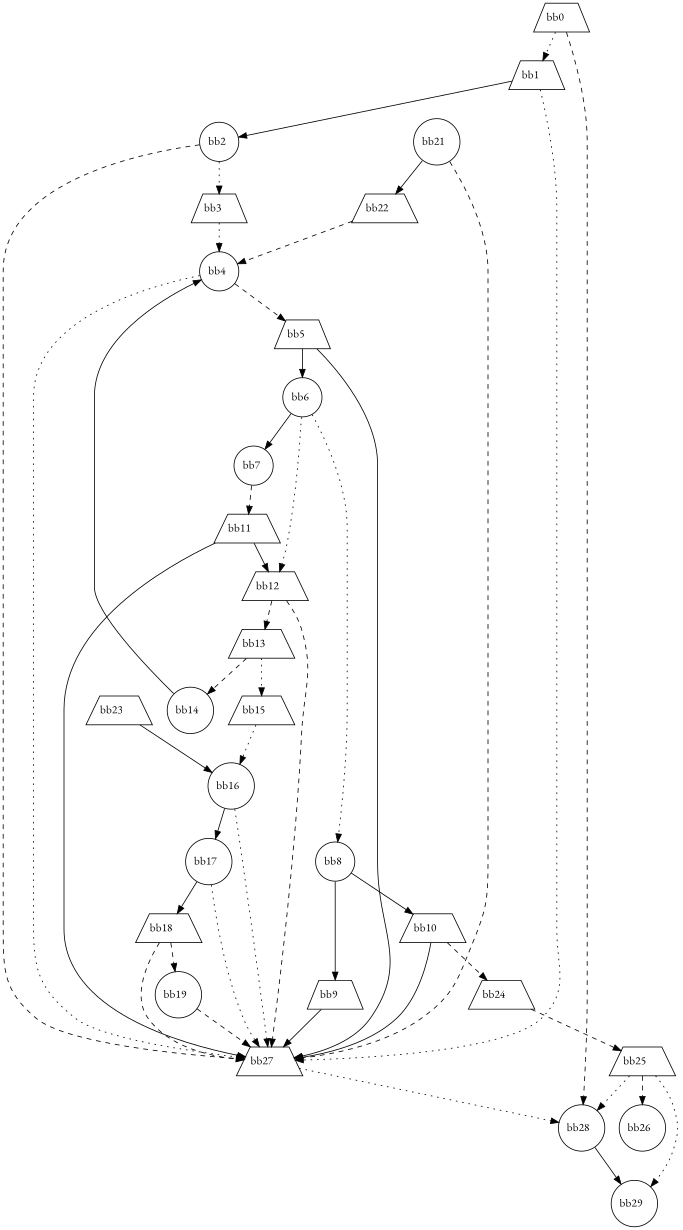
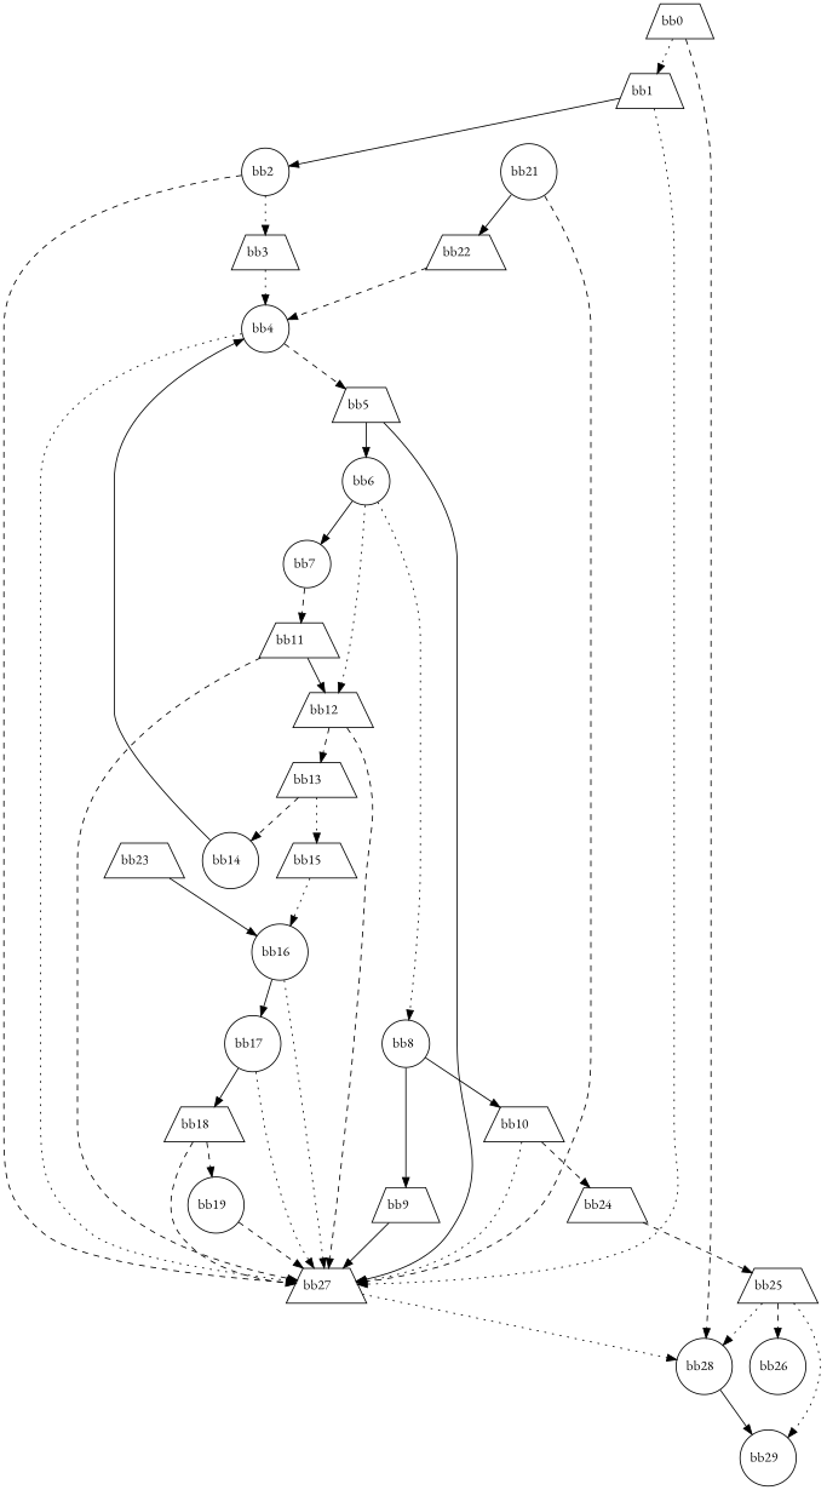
  digraph {
    fontname="EB Garamond"
    node [fontname="EB Garamond" shape=trapezium]
    edge [fontname="EB Garamond" style=solid]
    n1 [label="bb0\l"]
    n2 [label="bb1\l"]
    n3 [label="bb28\l" shape=circle]
    n4 [label="bb2\l" shape=circle]
    n5 [label="bb27\l"]
    n6 [label="bb29\l" shape=circle]
    n7 [label="bb3\l"]
    n8 [label="bb4\l" shape=circle]
    n9 [label="bb5\l"]
    n10 [label="bb6\l" shape=circle]
    n11 [label="bb7\l" shape=circle]
    n12 [label="bb8\l" shape=circle]
    n13 [label="bb12\l"]
    n14 [label="bb11\l"]
    n15 [label="bb9\l"]
    n16 [label="bb10\l"]
    n17 [label="bb24\l"]
    n18 [label="bb25\l"]
    n19 [label="bb13\l"]
    n20 [label="bb14\l" shape=circle]
    n21 [label="bb15\l"]
    n22 [label="bb16\l" shape=circle]
    n23 [label="bb17\l" shape=circle]
    n24 [label="bb18\l"]
    n25 [label="bb19\l" shape=circle]
    n26 [label="bb21\l" shape=circle]
    n27 [label="bb22\l"]
    n28 [label="bb23\l"]
    n29 [label="bb26\l" shape=circle]
    n1 -> n2 [style=dotted]
    n1 -> n3 [style=dashed]
    n2 -> n4
    n2 -> n5 [style=dotted]
    n3 -> n6
    n4 -> n5 [style=dashed]
    n4 -> n7 [style=dotted]
    n5 -> n3 [style=dotted]
    n7 -> n8 [style=dotted]
    n8 -> n5 [style=dotted]
    n8 -> n9 [style=dashed]
    n9 -> n5
    n9 -> n10
    n10 -> n11
    n10 -> n12 [style=dotted]
    n10 -> n13 [style=dotted]
    n11 -> n14 [style=dashed]
    n12 -> n15
    n12 -> n16
    n13 -> n5 [style=dashed]
    n13 -> n19 [style=dashed]
-   n14 -> n5
+   n14 -> n5 [style=dashed]
    n14 -> n13
    n15 -> n5
-   n16 -> n5
+   n16 -> n5 [style=dotted]
    n16 -> n17 [style=dashed]
    n17 -> n18 [style=dashed]
    n18 -> n3 [style=dotted]
    n18 -> n6 [style=dotted]
    n18 -> n29 [style=dashed]
    n19 -> n20 [style=dashed]
    n19 -> n21 [style=dotted]
    n20 -> n8
    n21 -> n22 [style=dotted]
    n22 -> n5 [style=dotted]
    n22 -> n23
    n23 -> n5 [style=dotted]
    n23 -> n24
    n24 -> n5 [style=dashed]
    n24 -> n25 [style=dashed]
    n25 -> n5 [style=dashed]
    n26 -> n5 [style=dashed]
    n26 -> n27
    n27 -> n8 [style=dashed]
    n28 -> n22
  }
